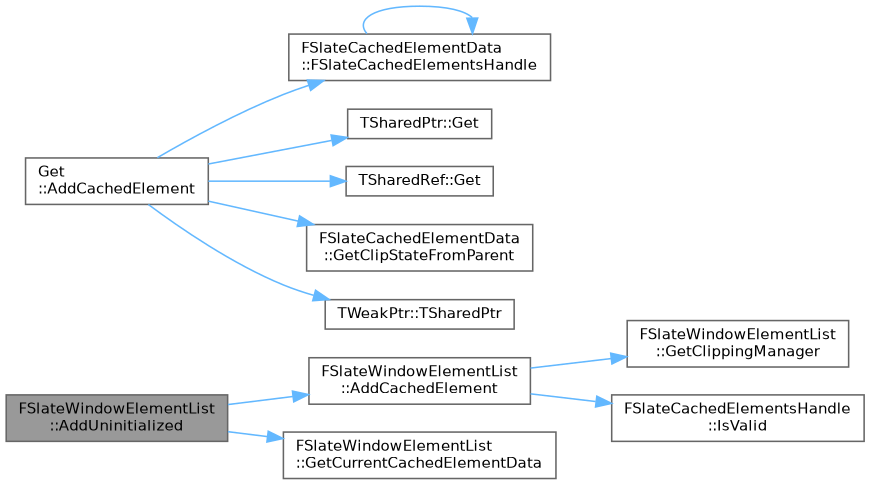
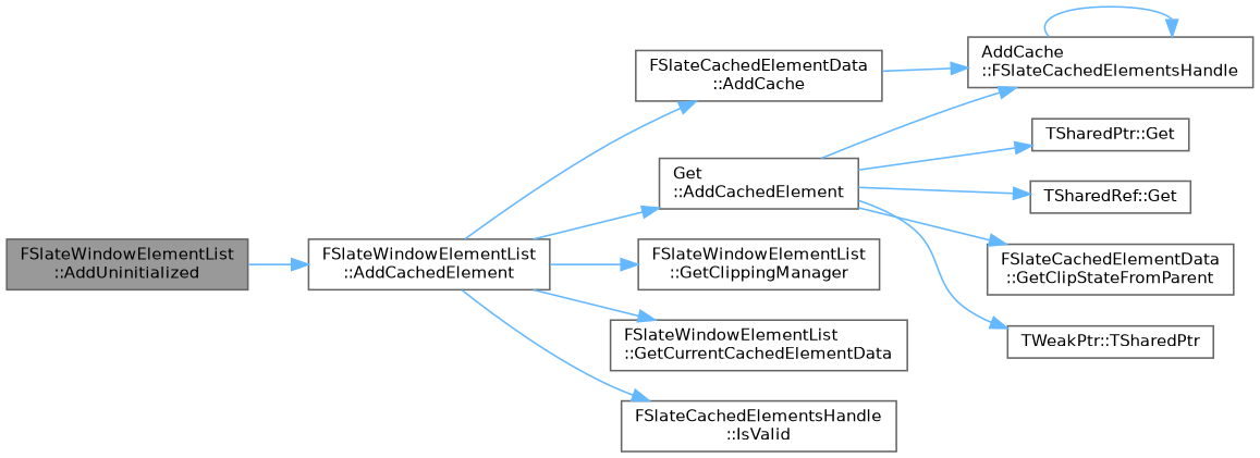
  digraph {
    rankdir=LR
    node [color=grey40 fillcolor=white fontname=Helvetica fontsize=10 shape=box style=filled]
    edge [color=steelblue1 fontname=Helvetica fontsize=10 labelfontname=Helvetica labelfontsize=10 style=solid]
    n1 [color=gray40 fillcolor=grey60 fontcolor=black height=0.2 label="FSlateWindowElementList\l::AddUninitialized" width=0.4]
    n2 [height=0.2 label="FSlateWindowElementList\l::AddCachedElement" width=0.4]
+   n3 [height=0.2 label="FSlateCachedElementData\l::AddCache" width=0.4]
    n4 [height=0.2 label="Get\l::AddCachedElement" width=0.4]
    n5 [height=0.2 label="FSlateWindowElementList\l::GetClippingManager" width=0.4]
    n6 [height=0.2 label="FSlateWindowElementList\l::GetCurrentCachedElementData" width=0.4]
    n7 [height=0.2 label="FSlateCachedElementsHandle\l::IsValid" width=0.4]
-   n8 [height=0.2 label="FSlateCachedElementData\l::FSlateCachedElementsHandle" width=0.4]
+   n8 [height=0.2 label="AddCache\l::FSlateCachedElementsHandle" width=0.4]
    n9 [height=0.2 label="TSharedPtr::Get" width=0.4]
    n10 [height=0.2 label="TSharedRef::Get" width=0.4]
    n11 [height=0.2 label="FSlateCachedElementData\l::GetClipStateFromParent" width=0.4]
    n12 [height=0.2 label="TWeakPtr::TSharedPtr" width=0.4]
    n1 -> n2
+   n2 -> n3
+   n2 -> n4
    n2 -> n5
-   n1 -> n6
+   n2 -> n6
    n2 -> n7
+   n3 -> n8
    n4 -> n8
    n4 -> n9
    n4 -> n10
    n4 -> n11
    n4 -> n12
    n8 -> n8
  }
